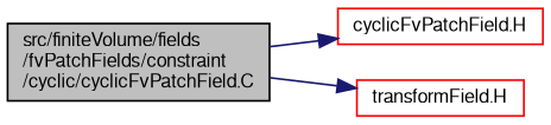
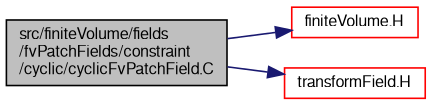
  digraph {
    rankdir=LR
    node [color=red fontname=FreeSans fontsize=10 shape=record]
    edge [color=midnightblue fontname=FreeSans fontsize=10 labelfontname=FreeSans labelfontsize=10 style=solid]
    n1 [color=black fillcolor=grey75 fontcolor=black height=0.2 label="src/finiteVolume/fields\l/fvPatchFields/constraint\l/cyclic/cyclicFvPatchField.C" style=filled width=0.4]
-   n2 [height=0.2 label="cyclicFvPatchField.H" width=0.4]
+   n2 [height=0.2 label="finiteVolume.H" width=0.4]
    n3 [height=0.2 label="transformField.H" width=0.4]
    n1 -> n2
    n1 -> n3
  }
